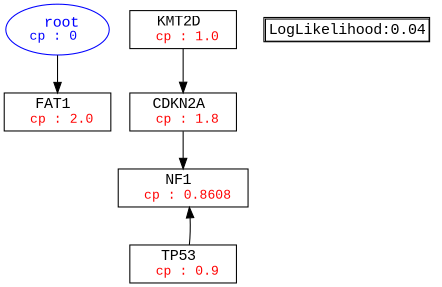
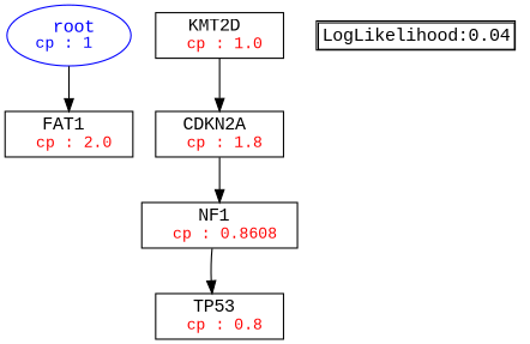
  digraph {
    fontname="Liberation Mono"
    fontsize=10
    node [fontname="Liberation Mono" shape=box]
    edge [fontname="Liberation Mono"]
-   n1 [color=Blue label=<<font color='Blue'> root</font><br/><font color='Blue' POINT-SIZE='12'>cp : 0 </font>> shape=oval]
+   n1 [color=Blue label=<<font color='Blue'> root</font><br/><font color='Blue' POINT-SIZE='12'>cp : 1 </font>> shape=oval]
    n2 [label=<FAT1 <br/> <font color='Red' POINT-SIZE='12'> cp : 2.0 </font>>]
    n3 [label=<KMT2D <br/> <font color='Red' POINT-SIZE='12'> cp : 1.0 </font>>]
    n4 [label=<CDKN2A <br/> <font color='Red' POINT-SIZE='12'> cp : 1.8 </font>>]
    n5 [label=<NF1 <br/> <font color='Red' POINT-SIZE='12'> cp : 0.8608 </font>>]
-   n6 [label=<TP53 <br/> <font color='Red' POINT-SIZE='12'> cp : 0.9 </font>>]
+   n6 [label=<TP53 <br/> <font color='Red' POINT-SIZE='12'> cp : 0.8 </font>>]
    n7 [label=<<TABLE BORDER="1" CELLBORDER="1" CELLSPACING="0" >     <TR><TD ALIGN="LEFT">LogLikelihood:0.04</TD></TR>     </TABLE>> shape=plaintext]
    n1 -> n2
    n3 -> n4
    n4 -> n5
-   n6 -> n5
+   n5 -> n6
  }
